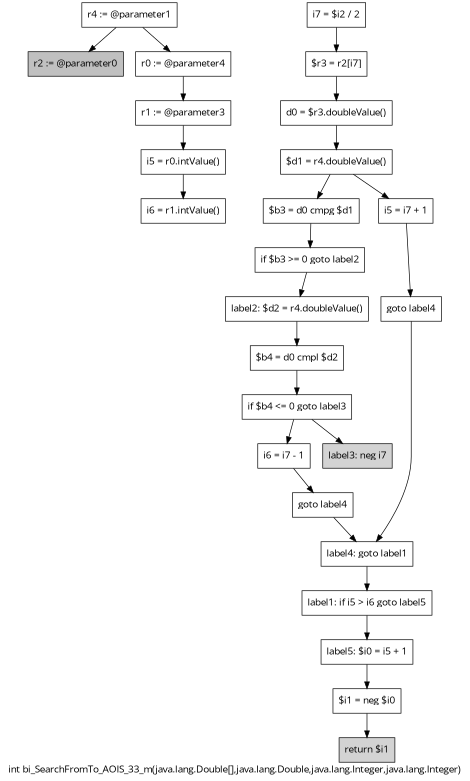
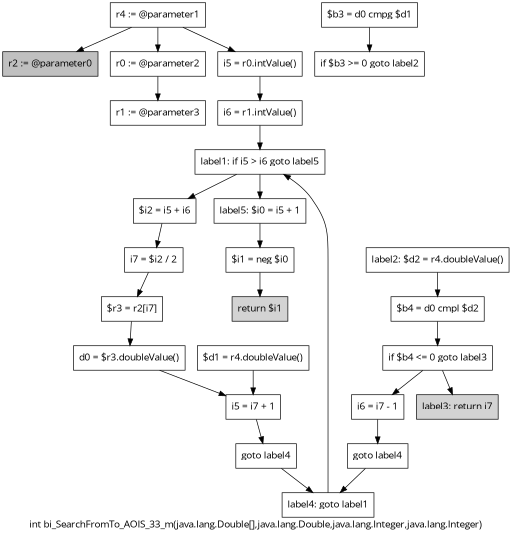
  digraph {
    fontname="Open Sans"
    label="int bi_SearchFromTo_AOIS_33_m(java.lang.Double[],java.lang.Double,java.lang.Integer,java.lang.Integer)"
    node [fontname="Open Sans" shape=box]
    edge [fontname="Open Sans"]
    n1 [fillcolor=gray label="r2 := @parameter0" style=filled]
    n2 [label="r4 := @parameter1"]
-   n3 [label="r0 := @parameter4"]
+   n3 [label="r0 := @parameter2"]
    n4 [label="r1 := @parameter3"]
    n5 [label="i5 = r0.intValue()"]
    n6 [label="i6 = r1.intValue()"]
    n7 [label="label1: if i5 > i6 goto label5"]
+   n8 [label="$i2 = i5 + i6"]
    n9 [label="label5: $i0 = i5 + 1"]
    n10 [label="i7 = $i2 / 2"]
    n11 [label="$i1 = neg $i0"]
    n12 [label="$r3 = r2[i7]"]
    n13 [fillcolor=lightgray label="return $i1" style=filled]
    n14 [label="d0 = $r3.doubleValue()"]
    n15 [label="$d1 = r4.doubleValue()"]
    n16 [label="$b3 = d0 cmpg $d1"]
    n17 [label="i5 = i7 + 1"]
    n18 [label="if $b3 >= 0 goto label2"]
    n19 [label="label2: $d2 = r4.doubleValue()"]
    n20 [label="goto label4"]
    n21 [label="$b4 = d0 cmpl $d2"]
    n22 [label="label4: goto label1"]
    n23 [label="if $b4 <= 0 goto label3"]
    n24 [label="i6 = i7 - 1"]
-   n25 [fillcolor=lightgray label="label3: neg i7" style=filled]
+   n25 [fillcolor=lightgray label="label3: return i7" style=filled]
    n26 [label="goto label4"]
    n2 -> n1
    n2 -> n3
    n3 -> n4
-   n4 -> n5
+   n2 -> n5
    n5 -> n6
+   n6 -> n7
+   n7 -> n8
    n7 -> n9
+   n8 -> n10
    n9 -> n11
    n10 -> n12
    n11 -> n13
    n12 -> n14
-   n14 -> n15
-   n15 -> n16
+   n14 -> n17
    n15 -> n17
    n16 -> n18
    n17 -> n20
-   n18 -> n19
    n19 -> n21
    n20 -> n22
    n21 -> n23
    n22 -> n7
    n23 -> n24
    n23 -> n25
    n24 -> n26
    n26 -> n22
  }
